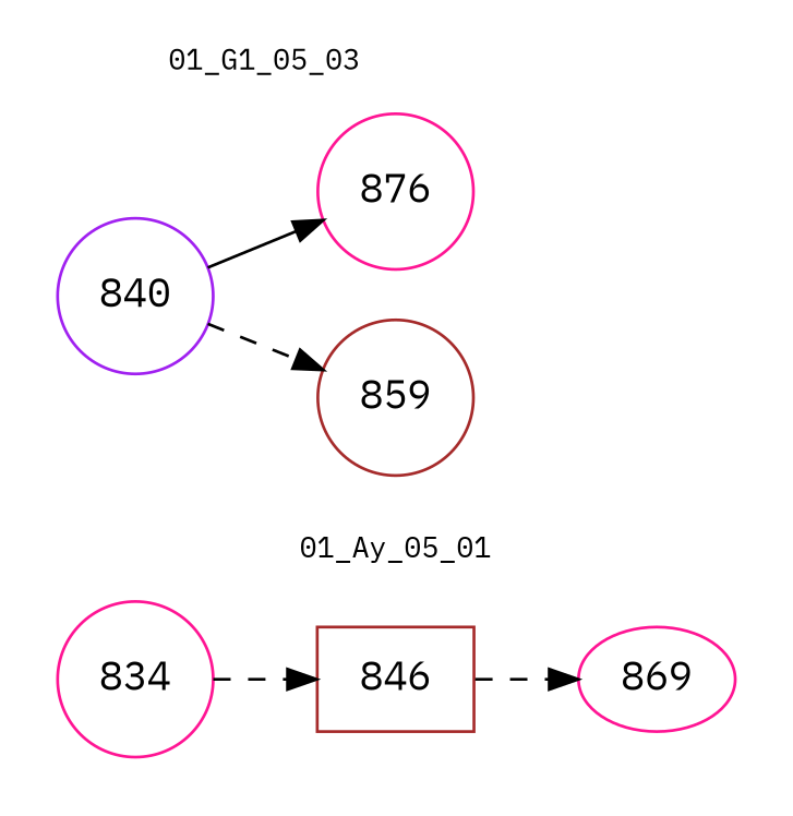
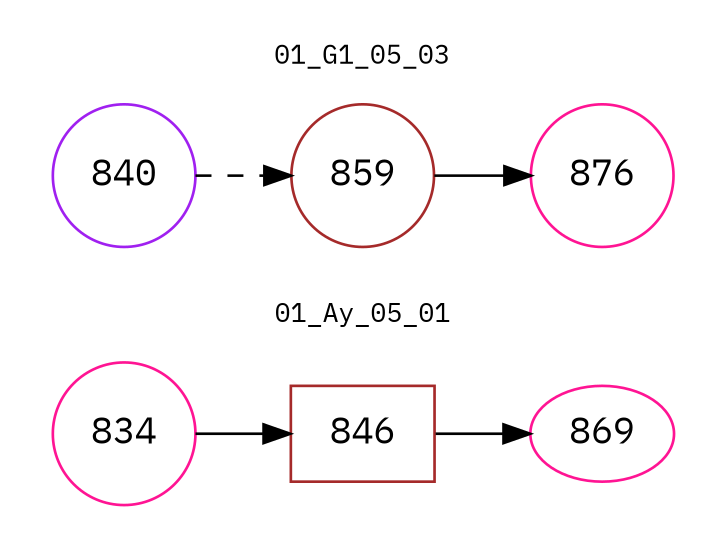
  digraph {
    fontname="IBM Plex Mono"
    rankdir=LR
    node [color=deeppink fontname="IBM Plex Mono" shape=circle]
    edge [color=black fontname="IBM Plex Mono" style=dashed]
    n1 [label=834]
    n2 [color=brown label=846 shape=box]
    n3 [label=869 shape=ellipse]
    n4 [color=purple label=840]
    n5 [color=brown label=859]
    n6 [label=876]
    subgraph cluster_1 {
      color=white
      fontsize=10
      label="01_Ay_05_01"
      n1
      n2
      n3
    }
    subgraph cluster_2 {
      color=white
      fontsize=10
      label="01_G1_05_03"
      n4
      n5
      n6
    }
-   n1 -> n2
-   n2 -> n3
+   n1 -> n2 [style=solid]
+   n2 -> n3 [style=solid]
    n4 -> n5
-   n4 -> n6 [style=solid]
+   n5 -> n6 [style=solid]
  }
